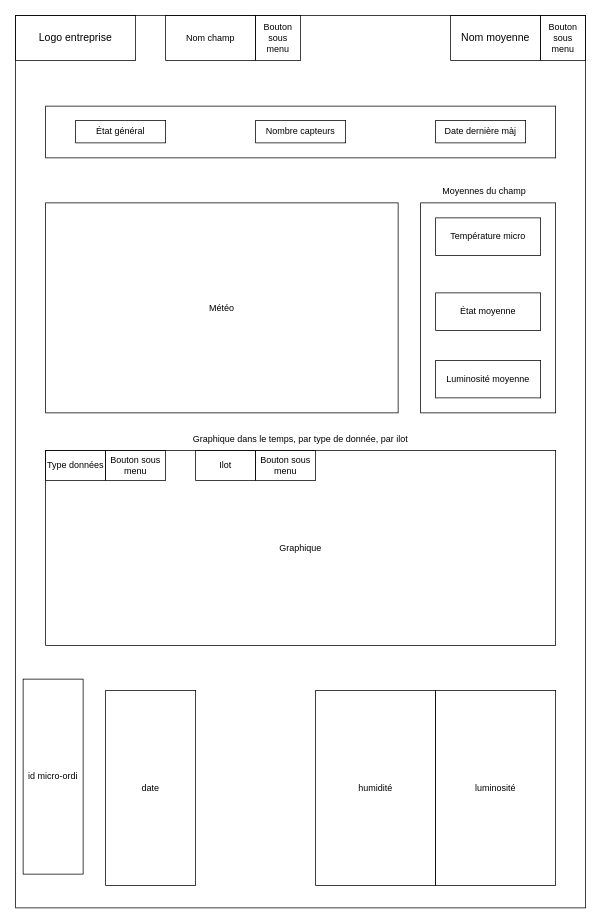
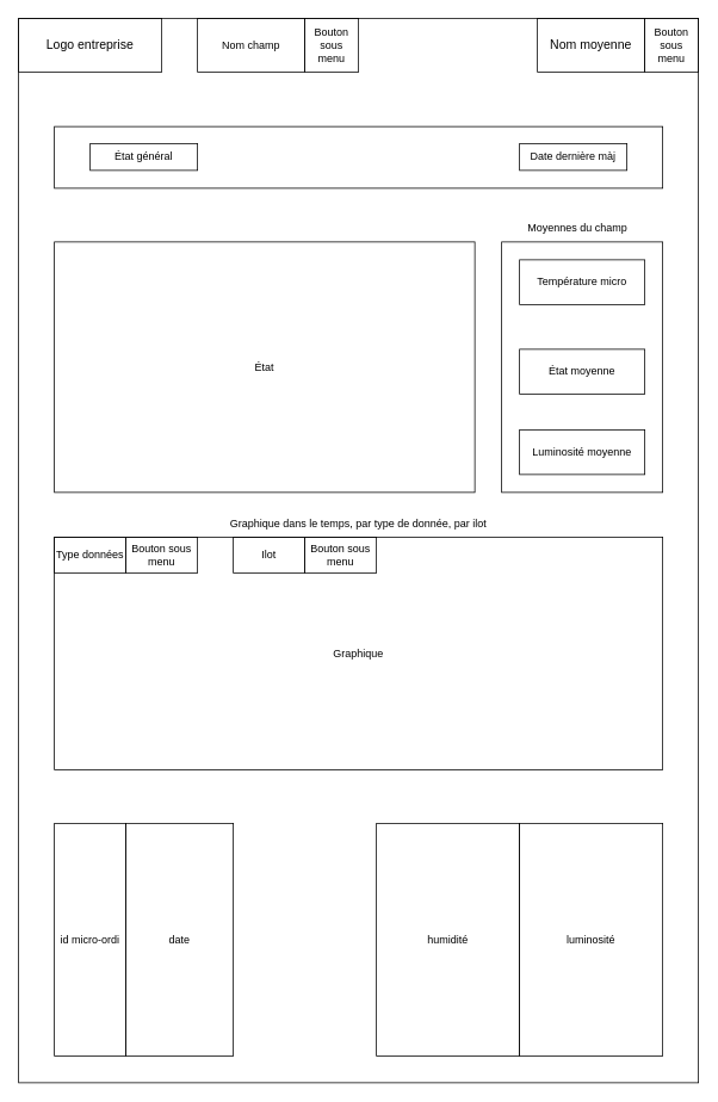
  <mxCell id="0" />
  <mxCell id="1" parent="0" />
  <mxCell id="2" value="" style="whiteSpace=wrap;html=1;fillColor=none;" vertex="1" parent="1"><mxGeometry x="20" y="20" width="760" height="1190" as="geometry" /></mxCell>
  <mxCell id="3" value="Nom moyenne" style="rounded=0;whiteSpace=wrap;html=1;fillColor=none;fontSize=14;" vertex="1" parent="1"><mxGeometry x="600" y="20" width="120" height="60" as="geometry" /></mxCell>
  <mxCell id="4" value="Logo entreprise" style="rounded=0;whiteSpace=wrap;html=1;fillColor=none;fontSize=14;" vertex="1" parent="1"><mxGeometry x="20" y="20" width="160" height="60" as="geometry" /></mxCell>
  <mxCell id="5" value="Bouton sous menu" style="rounded=0;whiteSpace=wrap;html=1;fillColor=none;" vertex="1" parent="1"><mxGeometry x="720" y="20" width="60" height="60" as="geometry" /></mxCell>
  <mxCell id="6" value="Nom champ" style="rounded=0;whiteSpace=wrap;html=1;fillColor=none;" vertex="1" parent="1"><mxGeometry x="220" y="20" width="120" height="60" as="geometry" /></mxCell>
  <mxCell id="7" value="Bouton sous menu" style="rounded=0;whiteSpace=wrap;html=1;fillColor=none;" vertex="1" parent="1"><mxGeometry x="340" y="20" width="60" height="60" as="geometry" /></mxCell>
  <mxCell id="8" value="" style="whiteSpace=wrap;html=1;fillColor=none;" vertex="1" parent="1"><mxGeometry x="60" y="141" width="680" height="69" as="geometry" /></mxCell>
  <mxCell id="9" value="État général" style="rounded=0;whiteSpace=wrap;html=1;fillColor=none;" vertex="1" parent="1"><mxGeometry x="100" y="160" width="120" height="30" as="geometry" /></mxCell>
- <mxCell id="10" value="Nombre capteurs" style="rounded=0;whiteSpace=wrap;html=1;fillColor=none;" vertex="1" parent="1"><mxGeometry x="340" y="160" width="120" height="30" as="geometry" /></mxCell>
  <mxCell id="11" value="Date dernière màj" style="rounded=0;whiteSpace=wrap;html=1;fillColor=none;" vertex="1" parent="1"><mxGeometry x="580" y="160" width="120" height="30" as="geometry" /></mxCell>
  <mxCell id="12" value="" style="rounded=0;whiteSpace=wrap;html=1;fillColor=none;" vertex="1" parent="1"><mxGeometry x="560" y="270" width="180" height="280" as="geometry" /></mxCell>
  <mxCell id="13" value="Température micro" style="rounded=0;whiteSpace=wrap;html=1;fillColor=none;" vertex="1" parent="1"><mxGeometry x="580" y="290" width="140" height="50" as="geometry" /></mxCell>
  <mxCell id="14" value="État moyenne" style="rounded=0;whiteSpace=wrap;html=1;fillColor=none;" vertex="1" parent="1"><mxGeometry x="580" y="390" width="140" height="50" as="geometry" /></mxCell>
  <mxCell id="15" value="Luminosité moyenne" style="rounded=0;whiteSpace=wrap;html=1;fillColor=none;" vertex="1" parent="1"><mxGeometry x="580" y="480" width="140" height="50" as="geometry" /></mxCell>
  <mxCell id="16" value="Graphique" style="rounded=0;whiteSpace=wrap;html=1;fillColor=none;" vertex="1" parent="1"><mxGeometry x="60" y="600" width="680" height="260" as="geometry" /></mxCell>
  <mxCell id="17" value="Type données" style="rounded=0;whiteSpace=wrap;html=1;fillColor=none;" vertex="1" parent="1"><mxGeometry x="60" y="600" width="80" height="40" as="geometry" /></mxCell>
  <mxCell id="18" value="Bouton sous menu" style="rounded=0;whiteSpace=wrap;html=1;fillColor=none;" vertex="1" parent="1"><mxGeometry x="140" y="600" width="80" height="40" as="geometry" /></mxCell>
- <mxCell id="19" value="id micro-ordi" style="rounded=0;whiteSpace=wrap;html=1;fillColor=none;" vertex="1" parent="1"><mxGeometry x="30" y="905" width="80" height="260" as="geometry" /></mxCell>
+ <mxCell id="19" value="id micro-ordi" style="rounded=0;whiteSpace=wrap;html=1;fillColor=none;" vertex="1" parent="1"><mxGeometry x="60" y="920" width="80" height="260" as="geometry" /></mxCell>
  <mxCell id="20" value="humidité" style="rounded=0;whiteSpace=wrap;html=1;fillColor=none;" vertex="1" parent="1"><mxGeometry x="420" y="920" width="160" height="260" as="geometry" /></mxCell>
  <mxCell id="21" value="luminosité" style="rounded=0;whiteSpace=wrap;html=1;fillColor=none;" vertex="1" parent="1"><mxGeometry x="580" y="920" width="160" height="260" as="geometry" /></mxCell>
  <mxCell id="22" value="date" style="rounded=0;whiteSpace=wrap;html=1;fillColor=none;" vertex="1" parent="1"><mxGeometry x="140" y="920" width="120" height="260" as="geometry" /></mxCell>
  <mxCell id="23" value="Moyennes du champ" style="text;html=1;strokeColor=none;fillColor=none;align=center;verticalAlign=middle;whiteSpace=wrap;rounded=0;" vertex="1" parent="1"><mxGeometry x="550" y="240" width="190" height="30" as="geometry" /></mxCell>
  <mxCell id="24" value="Graphique dans le temps, par type de donnée, par ilot" style="text;html=1;strokeColor=none;fillColor=none;align=center;verticalAlign=middle;whiteSpace=wrap;rounded=0;" vertex="1" parent="1"><mxGeometry x="60" y="570" width="680" height="30" as="geometry" /></mxCell>
  <mxCell id="25" value="Ilot" style="rounded=0;whiteSpace=wrap;html=1;fillColor=none;" vertex="1" parent="1"><mxGeometry x="260" y="600" width="80" height="40" as="geometry" /></mxCell>
  <mxCell id="26" value="Bouton sous menu" style="rounded=0;whiteSpace=wrap;html=1;fillColor=none;" vertex="1" parent="1"><mxGeometry x="340" y="600" width="80" height="40" as="geometry" /></mxCell>
- <mxCell id="27" value="Météo" style="rounded=0;whiteSpace=wrap;html=1;fillColor=none;" vertex="1" parent="1"><mxGeometry x="60" y="270" width="470" height="280" as="geometry" /></mxCell>
+ <mxCell id="27" value="État" style="rounded=0;whiteSpace=wrap;html=1;fillColor=none;" vertex="1" parent="1"><mxGeometry x="60" y="270" width="470" height="280" as="geometry" /></mxCell>
